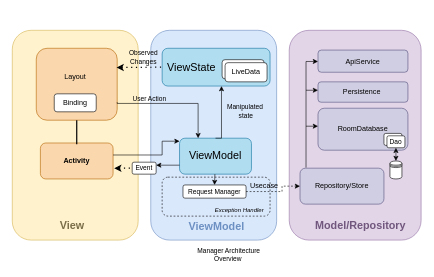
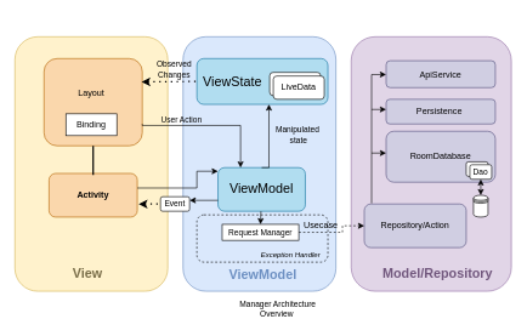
  <mxCell id="0" />
  <mxCell id="1" parent="0" />
  <mxCell id="2" value="" style="rounded=1;whiteSpace=wrap;html=1;fillColor=#fff2cc;strokeColor=#d6b656;" parent="1" vertex="1"><mxGeometry x="20" y="50" width="210" height="350" as="geometry" /></mxCell>
  <mxCell id="3" value="" style="rounded=1;whiteSpace=wrap;html=1;fillColor=#dae8fc;strokeColor=#6c8ebf;" parent="1" vertex="1"><mxGeometry x="251" y="50" width="210" height="350" as="geometry" /></mxCell>
  <mxCell id="4" value="" style="rounded=1;whiteSpace=wrap;html=1;fillColor=#e1d5e7;strokeColor=#9673a6;" parent="1" vertex="1"><mxGeometry x="482" y="50" width="220" height="350" as="geometry" /></mxCell>
  <mxCell id="5" value="" style="rounded=1;whiteSpace=wrap;html=1;fillColor=#fad7ac;strokeColor=#b46504;" parent="1" vertex="1"><mxGeometry x="60" y="80" width="135" height="120" as="geometry" /></mxCell>
  <mxCell id="6" value="Layout" style="text;html=1;strokeColor=none;fillColor=none;align=center;verticalAlign=middle;whiteSpace=wrap;rounded=0;" parent="1" vertex="1"><mxGeometry x="95" y="113" width="60" height="30" as="geometry" /></mxCell>
- <mxCell id="7" value="Binding" style="rounded=1;whiteSpace=wrap;html=1;" parent="1" vertex="1"><mxGeometry x="90" y="156" width="70" height="30" as="geometry" /></mxCell>
+ <mxCell id="7" value="Binding" style="whiteSpace=wrap;html=1;rounded=0;" parent="1" vertex="1"><mxGeometry x="90" y="156" width="70" height="30" as="geometry" /></mxCell>
  <mxCell id="8" value="&lt;b&gt;Activity&lt;/b&gt;" style="rounded=1;whiteSpace=wrap;html=1;fillColor=#fad7ac;strokeColor=#b46504;" parent="1" vertex="1"><mxGeometry x="66.88" y="238" width="121.25" height="60" as="geometry" /></mxCell>
  <mxCell id="9" value="&lt;b&gt;&lt;font color=&quot;#7a6e49&quot; style=&quot;font-size: 18px&quot;&gt;View&lt;/font&gt;&lt;/b&gt;" style="text;html=1;strokeColor=none;fillColor=none;align=center;verticalAlign=middle;whiteSpace=wrap;rounded=0;" parent="1" vertex="1"><mxGeometry x="90" y="361" width="60" height="30" as="geometry" /></mxCell>
  <mxCell id="10" value="ViewModel" style="rounded=1;whiteSpace=wrap;html=1;fontSize=18;fillColor=#b1ddf0;strokeColor=#10739e;" parent="1" vertex="1"><mxGeometry x="299" y="230" width="120" height="60" as="geometry" /></mxCell>
  <mxCell id="11" value="" style="rounded=1;whiteSpace=wrap;html=1;fontSize=18;fillColor=#b1ddf0;strokeColor=#10739e;" parent="1" vertex="1"><mxGeometry x="270" y="80" width="180" height="63" as="geometry" /></mxCell>
  <mxCell id="12" value="ViewState" style="text;html=1;strokeColor=none;fillColor=none;align=center;verticalAlign=middle;whiteSpace=wrap;rounded=0;fontSize=18;fontColor=#000000;" parent="1" vertex="1"><mxGeometry x="289" y="98" width="60" height="30" as="geometry" /></mxCell>
  <mxCell id="13" value="" style="rounded=1;whiteSpace=wrap;html=1;fontSize=12;fontColor=#000000;" parent="1" vertex="1"><mxGeometry x="370" y="99" width="70" height="32" as="geometry" /></mxCell>
  <mxCell id="14" value="LiveData" style="rounded=1;whiteSpace=wrap;html=1;fontSize=12;fontColor=#000000;" parent="1" vertex="1"><mxGeometry x="375" y="104" width="70" height="32" as="geometry" /></mxCell>
  <mxCell id="15" value="&lt;b&gt;&lt;font style=&quot;font-size: 18px&quot; color=&quot;#6d90c2&quot;&gt;ViewModel&lt;/font&gt;&lt;/b&gt;" style="text;html=1;strokeColor=none;fillColor=none;align=center;verticalAlign=middle;whiteSpace=wrap;rounded=0;" parent="1" vertex="1"><mxGeometry x="331" y="362" width="60" height="30" as="geometry" /></mxCell>
- <mxCell id="16" value="Repository/Store" style="rounded=1;whiteSpace=wrap;html=1;fontSize=12;fillColor=#d0cee2;strokeColor=#56517e;" parent="1" vertex="1"><mxGeometry x="500" y="280" width="140" height="60" as="geometry" /></mxCell>
+ <mxCell id="16" value="Repository/Action" style="rounded=1;whiteSpace=wrap;html=1;fontSize=12;fillColor=#d0cee2;strokeColor=#56517e;" parent="1" vertex="1"><mxGeometry x="500" y="280" width="140" height="60" as="geometry" /></mxCell>
  <mxCell id="17" value="&lt;font color=&quot;#000000&quot;&gt;ApiService&lt;/font&gt;" style="rounded=1;whiteSpace=wrap;html=1;fontSize=12;fillColor=#d0cee2;strokeColor=#56517e;" parent="1" vertex="1"><mxGeometry x="530" y="83" width="150" height="37" as="geometry" /></mxCell>
  <mxCell id="18" value="RoomDatabase" style="rounded=1;whiteSpace=wrap;html=1;fontSize=12;fillColor=#d0cee2;strokeColor=#56517e;" parent="1" vertex="1"><mxGeometry x="530" y="180" width="150" height="70" as="geometry" /></mxCell>
  <mxCell id="19" value="Persistence&amp;nbsp;" style="rounded=1;whiteSpace=wrap;html=1;fontSize=12;fillColor=#d0cee2;strokeColor=#56517e;" parent="1" vertex="1"><mxGeometry x="530" y="136" width="150" height="34" as="geometry" /></mxCell>
  <mxCell id="20" value="" style="rounded=1;whiteSpace=wrap;html=1;fontSize=12;fontColor=#000000;" parent="1" vertex="1"><mxGeometry x="640" y="222" width="30" height="20" as="geometry" /></mxCell>
  <mxCell id="21" value="&lt;font style=&quot;font-size: 11px&quot;&gt;Dao&lt;/font&gt;" style="rounded=1;whiteSpace=wrap;html=1;fontSize=12;fontColor=#000000;" parent="1" vertex="1"><mxGeometry x="645" y="226" width="30" height="20" as="geometry" /></mxCell>
  <mxCell id="22" value="" style="shape=datastore;whiteSpace=wrap;html=1;rounded=1;fontSize=11;fontColor=#000000;" parent="1" vertex="1"><mxGeometry x="650" y="268" width="20" height="30" as="geometry" /></mxCell>
  <mxCell id="23" value="&lt;b&gt;&lt;font style=&quot;font-size: 18px&quot; color=&quot;#71577d&quot;&gt;Model/Repository&lt;/font&gt;&lt;/b&gt;" style="text;html=1;strokeColor=none;fillColor=none;align=center;verticalAlign=middle;whiteSpace=wrap;rounded=0;" parent="1" vertex="1"><mxGeometry x="571" y="361" width="60" height="30" as="geometry" /></mxCell>
  <mxCell id="24" value="" style="line;strokeWidth=2;direction=south;html=1;rounded=1;fontSize=11;fontColor=#71577D;" parent="1" vertex="1"><mxGeometry x="122.51" y="200" width="10" height="40" as="geometry" /></mxCell>
  <mxCell id="25" value="" style="edgeStyle=segmentEdgeStyle;endArrow=classic;html=1;rounded=0;fontSize=11;fontColor=#71577D;exitX=1;exitY=0.75;exitDx=0;exitDy=0;" parent="1" source="5" edge="1"><mxGeometry width="50" height="50" relative="1" as="geometry"><mxPoint x="350" y="270" as="sourcePoint" /><mxPoint x="330" y="230" as="targetPoint" /><Array as="points"><mxPoint x="330" y="172" /><mxPoint x="330" y="230" /></Array></mxGeometry></mxCell>
  <mxCell id="26" value="" style="edgeStyle=segmentEdgeStyle;endArrow=classic;html=1;rounded=0;fontSize=11;fontColor=#71577D;exitX=1;exitY=0.5;exitDx=0;exitDy=0;entryX=0;entryY=0.25;entryDx=0;entryDy=0;" parent="1" edge="1"><mxGeometry width="50" height="50" relative="1" as="geometry"><mxPoint x="188.13" y="258" as="sourcePoint" /><mxPoint x="299" y="235" as="targetPoint" /><Array as="points"><mxPoint x="270" y="258" /><mxPoint x="270" y="235" /></Array></mxGeometry></mxCell>
  <mxCell id="27" value="&lt;font color=&quot;#000000&quot;&gt;Event&lt;/font&gt;" style="rounded=1;whiteSpace=wrap;html=1;fontSize=11;fontColor=#71577D;" parent="1" vertex="1"><mxGeometry x="220" y="270" width="40" height="20" as="geometry" /></mxCell>
  <mxCell id="28" value="" style="endArrow=none;dashed=1;html=1;dashPattern=1 3;strokeWidth=2;rounded=0;fontSize=11;fontColor=#000000;entryX=0;entryY=0.5;entryDx=0;entryDy=0;startArrow=classic;startFill=1;" parent="1" target="27" edge="1"><mxGeometry width="50" height="50" relative="1" as="geometry"><mxPoint x="190" y="280" as="sourcePoint" /><mxPoint x="370" y="230" as="targetPoint" /></mxGeometry></mxCell>
  <mxCell id="29" value="" style="edgeStyle=segmentEdgeStyle;endArrow=classic;html=1;rounded=0;fontSize=11;fontColor=#000000;exitX=0;exitY=0.75;exitDx=0;exitDy=0;" parent="1" source="10" edge="1"><mxGeometry width="50" height="50" relative="1" as="geometry"><mxPoint x="320" y="280" as="sourcePoint" /><mxPoint x="260" y="275" as="targetPoint" /></mxGeometry></mxCell>
- <mxCell id="30" value="Request Manager" style="rounded=1;whiteSpace=wrap;html=1;fontSize=11;fontColor=#000000;" parent="1" vertex="1"><mxGeometry x="304.75" y="308" width="105.25" height="22" as="geometry" /></mxCell>
+ <mxCell id="30" value="Request Manager" style="whiteSpace=wrap;html=1;fontSize=11;fontColor=#000000;rounded=0;" parent="1" vertex="1"><mxGeometry x="304.75" y="308" width="105.25" height="22" as="geometry" /></mxCell>
  <mxCell id="31" value="" style="edgeStyle=segmentEdgeStyle;endArrow=classic;html=1;rounded=0;fontSize=11;fontColor=#000000;entryX=0.55;entryY=1;entryDx=0;entryDy=0;entryPerimeter=0;exitX=0.5;exitY=0;exitDx=0;exitDy=0;" parent="1" source="10" target="11" edge="1"><mxGeometry width="50" height="50" relative="1" as="geometry"><mxPoint x="320" y="290" as="sourcePoint" /><mxPoint x="370" y="240" as="targetPoint" /></mxGeometry></mxCell>
  <mxCell id="32" value="" style="endArrow=none;dashed=1;html=1;dashPattern=1 3;strokeWidth=2;rounded=0;fontSize=11;fontColor=#000000;entryX=0;entryY=0.5;entryDx=0;entryDy=0;startArrow=classic;startFill=1;" parent="1" target="11" edge="1"><mxGeometry width="50" height="50" relative="1" as="geometry"><mxPoint x="194" y="112" as="sourcePoint" /><mxPoint x="268.82" y="107.78" as="targetPoint" /></mxGeometry></mxCell>
  <mxCell id="33" value="Manipulated&amp;nbsp;&lt;br&gt;state" style="text;html=1;strokeColor=none;fillColor=none;align=center;verticalAlign=middle;whiteSpace=wrap;rounded=0;fontSize=11;fontColor=#000000;" parent="1" vertex="1"><mxGeometry x="380" y="170" width="60" height="30" as="geometry" /></mxCell>
  <mxCell id="34" value="" style="edgeStyle=segmentEdgeStyle;endArrow=classic;html=1;rounded=0;fontSize=11;fontColor=#000000;exitX=1;exitY=0.5;exitDx=0;exitDy=0;entryX=0;entryY=0.5;entryDx=0;entryDy=0;dashed=1;" parent="1" source="30" target="16" edge="1"><mxGeometry width="50" height="50" relative="1" as="geometry"><mxPoint x="420" y="325" as="sourcePoint" /><mxPoint x="500" y="325" as="targetPoint" /><Array as="points"><mxPoint x="470" y="319" /><mxPoint x="470" y="310" /></Array></mxGeometry></mxCell>
  <mxCell id="35" value="" style="edgeStyle=segmentEdgeStyle;endArrow=classic;html=1;rounded=0;fontSize=11;fontColor=#000000;" parent="1" edge="1"><mxGeometry width="50" height="50" relative="1" as="geometry"><mxPoint x="510" y="279" as="sourcePoint" /><mxPoint x="530" y="102" as="targetPoint" /><Array as="points"><mxPoint x="510" y="279" /><mxPoint x="510" y="102" /></Array></mxGeometry></mxCell>
  <mxCell id="36" value="" style="edgeStyle=segmentEdgeStyle;endArrow=classic;html=1;rounded=0;fontSize=11;fontColor=#000000;jumpStyle=sharp;" parent="1" edge="1"><mxGeometry width="50" height="50" relative="1" as="geometry"><mxPoint x="510" y="150" as="sourcePoint" /><mxPoint x="530" y="150" as="targetPoint" /></mxGeometry></mxCell>
  <mxCell id="37" value="" style="edgeStyle=segmentEdgeStyle;endArrow=classic;html=1;rounded=0;fontSize=11;fontColor=#000000;jumpStyle=sharp;" parent="1" edge="1"><mxGeometry width="50" height="50" relative="1" as="geometry"><mxPoint x="510" y="210" as="sourcePoint" /><mxPoint x="530" y="210" as="targetPoint" /><Array as="points"><mxPoint x="530" y="210" /></Array></mxGeometry></mxCell>
  <mxCell id="38" value="&lt;font style=&quot;font-size: 11px&quot;&gt;Observed Changes&lt;/font&gt;" style="text;html=1;strokeColor=none;fillColor=none;align=center;verticalAlign=middle;whiteSpace=wrap;rounded=0;fontSize=11;fontColor=#000000;" parent="1" vertex="1"><mxGeometry x="209" y="80" width="60" height="30" as="geometry" /></mxCell>
  <mxCell id="39" value="&lt;font style=&quot;font-size: 11px&quot;&gt;User Action&lt;/font&gt;" style="text;html=1;strokeColor=none;fillColor=none;align=center;verticalAlign=middle;whiteSpace=wrap;rounded=0;fontSize=9;fontColor=#000000;" parent="1" vertex="1"><mxGeometry x="209" y="150" width="80" height="30" as="geometry" /></mxCell>
  <mxCell id="40" value="&amp;nbsp;Manager Architecture Overview" style="text;html=1;strokeColor=none;fillColor=none;align=center;verticalAlign=middle;whiteSpace=wrap;rounded=0;fontSize=11;fontColor=#000000;" parent="1" vertex="1"><mxGeometry x="310" y="410" width="140" height="30" as="geometry" /></mxCell>
  <mxCell id="41" value="" style="rounded=1;whiteSpace=wrap;html=1;fillColor=none;dashed=1;" parent="1" vertex="1"><mxGeometry x="270" y="295" width="180" height="65" as="geometry" /></mxCell>
  <mxCell id="42" value="" style="shape=image;verticalLabelPosition=bottom;labelBackgroundColor=default;verticalAlign=top;aspect=fixed;imageAspect=0;image=https://employee.neosofttech.com/favicon.png;" parent="1" vertex="1"><mxGeometry x="650" y="20" width="22.42" height="18.05" as="geometry" /></mxCell>
  <mxCell id="43" value="" style="edgeStyle=segmentEdgeStyle;endArrow=classic;html=1;rounded=0;entryX=0.5;entryY=1;entryDx=0;entryDy=0;startArrow=classic;startFill=1;exitX=0.5;exitY=0;exitDx=0;exitDy=0;" parent="1" source="22" target="21" edge="1"><mxGeometry width="50" height="50" relative="1" as="geometry"><mxPoint x="660" y="260" as="sourcePoint" /><mxPoint x="380" y="290" as="targetPoint" /><Array as="points" /></mxGeometry></mxCell>
  <mxCell id="44" value="" style="edgeStyle=segmentEdgeStyle;endArrow=classic;html=1;rounded=0;exitX=0.5;exitY=1;exitDx=0;exitDy=0;entryX=0.5;entryY=0;entryDx=0;entryDy=0;" parent="1" target="30" edge="1"><mxGeometry width="50" height="50" relative="1" as="geometry"><mxPoint x="358" y="290" as="sourcePoint" /><mxPoint x="359" y="300" as="targetPoint" /></mxGeometry></mxCell>
  <mxCell id="45" value="Exception Handler" style="text;html=1;strokeColor=none;fillColor=none;align=center;verticalAlign=middle;whiteSpace=wrap;rounded=0;dashed=1;fontSize=10;fontStyle=2" parent="1" vertex="1"><mxGeometry x="350" y="339" width="98" height="20" as="geometry" /></mxCell>
  <mxCell id="46" value="Usecase" style="text;html=1;strokeColor=none;fillColor=none;align=center;verticalAlign=middle;whiteSpace=wrap;rounded=0;sketch=0;glass=0;shadow=0;" vertex="1" parent="1"><mxGeometry x="419" y="299.5" width="43" height="21" as="geometry" /></mxCell>
